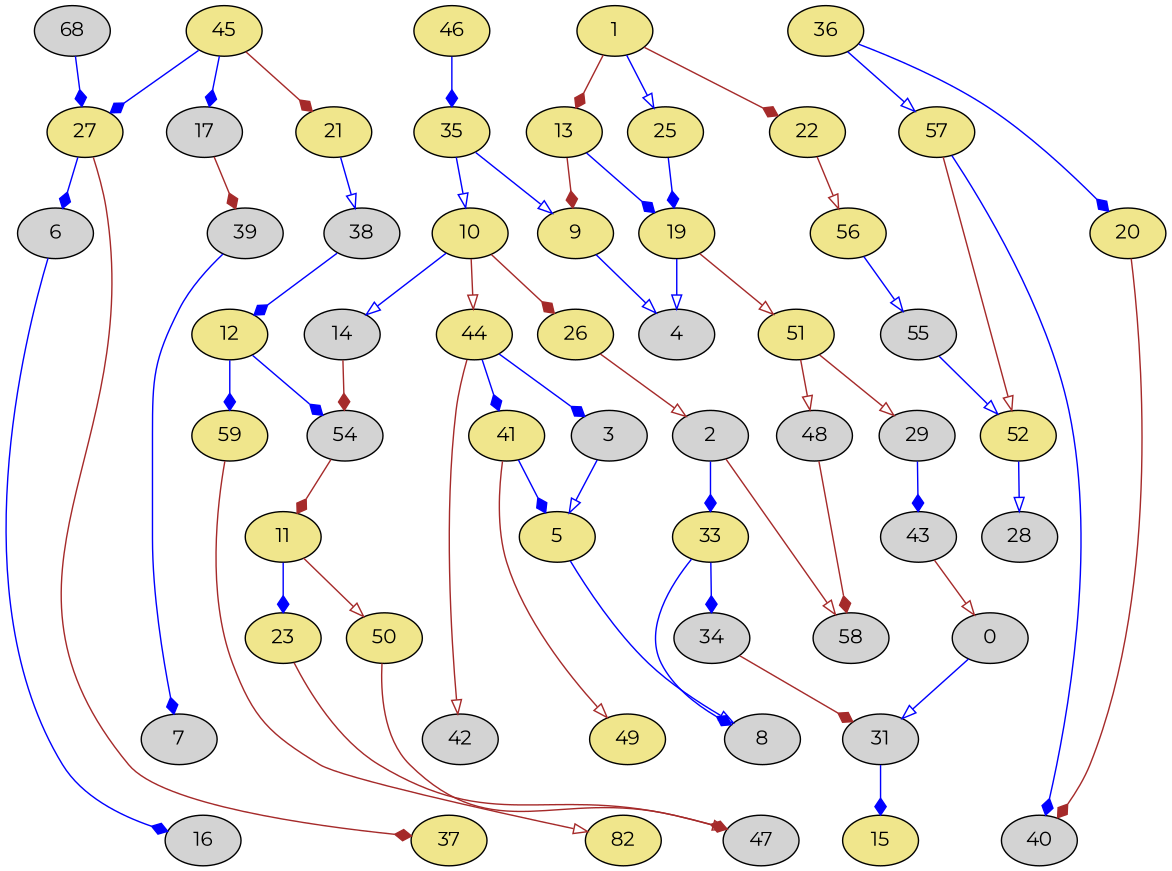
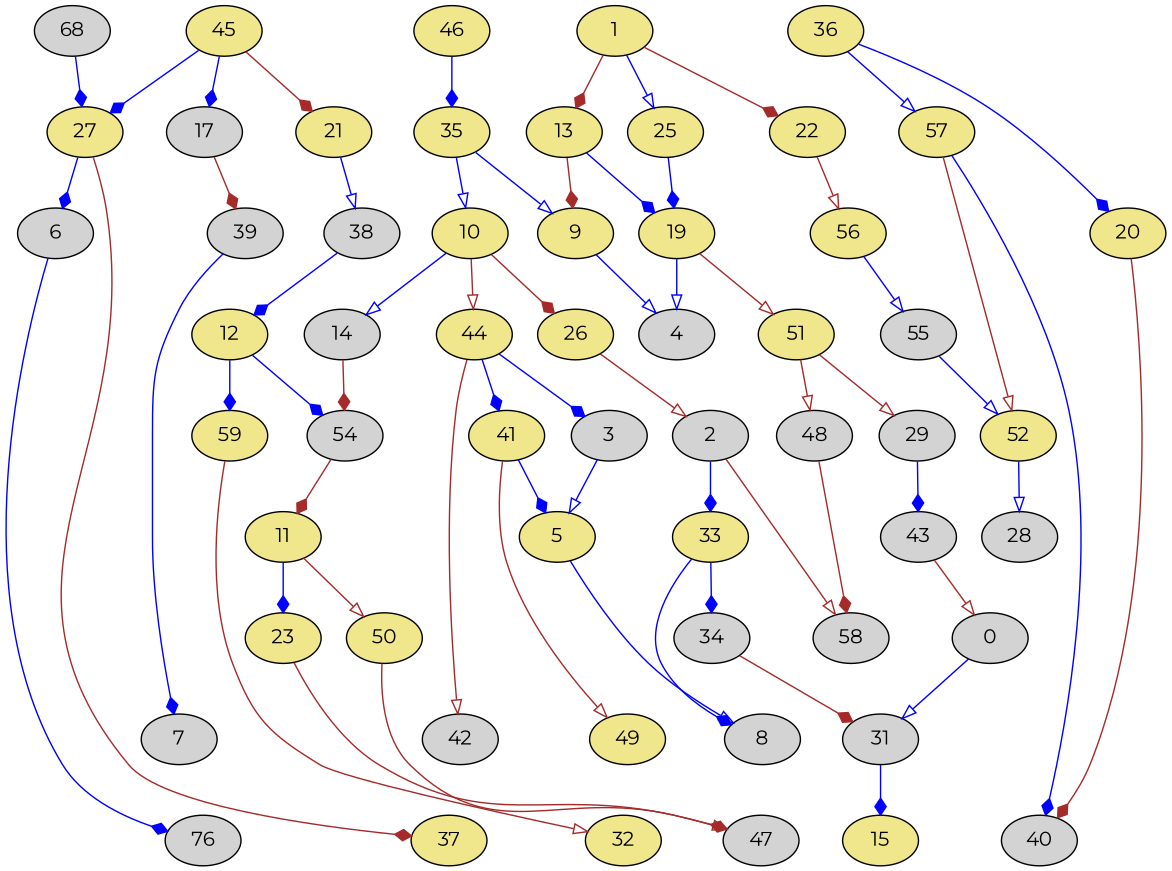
  digraph {
    fontname=Montserrat
    node [fillcolor=khaki fontname=Montserrat style=filled]
    edge [arrowhead=diamond color=blue fontname=Montserrat weight=0]
    0 [fillcolor=lightgrey]
    31 [fillcolor=lightgrey]
    15
    1
    13
    22
    25
    9
    19
    56
    4 [fillcolor=lightgrey]
    51
    55 [fillcolor=lightgrey]
    36
    20
    57
    29 [fillcolor=lightgrey]
    48 [fillcolor=lightgrey]
    52
    40 [fillcolor=lightgrey]
    43 [fillcolor=lightgrey]
    58 [fillcolor=lightgrey]
    28 [fillcolor=lightgrey]
    2 [fillcolor=lightgrey]
    33
    8 [fillcolor=lightgrey]
    34 [fillcolor=lightgrey]
    3 [fillcolor=lightgrey]
    5
    6 [fillcolor=lightgrey]
-   16 [fillcolor=lightgrey]
+   16 [fillcolor=lightgrey label=76]
    14 [fillcolor=lightgrey]
    10
    26
    44
    54 [fillcolor=lightgrey]
    41
    42 [fillcolor=lightgrey]
    11
    49
    23
    50
    47 [fillcolor=lightgrey]
    12
    59
-   32 [label=82]
+   32
    17 [fillcolor=lightgrey]
    39 [fillcolor=lightgrey]
    7 [fillcolor=lightgrey]
    n50 [fillcolor=lightgrey label=68]
    27
    37
    38 [fillcolor=lightgrey]
    21
    45
    46
    35
    0 -> 31 [arrowhead=onormal]
    31 -> 15 [weight=2]
    1 -> 13 [color=brown weight=2]
    1 -> 22 [color=brown]
    1 -> 25 [arrowhead=onormal weight=2]
    13 -> 9 [color=brown]
    13 -> 19
    22 -> 56 [arrowhead=onormal color=brown]
    25 -> 19
    9 -> 4 [arrowhead=onormal weight=1]
    19 -> 4 [arrowhead=onormal weight=2]
    19 -> 51 [arrowhead=onormal color=brown]
    56 -> 55 [arrowhead=onormal]
    51 -> 29 [arrowhead=onormal color=brown]
    51 -> 48 [arrowhead=onormal color=brown]
    55 -> 52 [arrowhead=onormal]
    36 -> 20
    36 -> 57 [arrowhead=onormal]
    20 -> 40 [color=brown]
    57 -> 52 [arrowhead=onormal color=brown]
    57 -> 40
    29 -> 43
    48 -> 58 [color=brown]
    52 -> 28 [arrowhead=onormal]
    43 -> 0 [arrowhead=onormal color=brown]
    2 -> 58 [arrowhead=onormal color=brown]
    2 -> 33 [weight=1]
    33 -> 8
    33 -> 34
    34 -> 31 [color=brown]
    3 -> 5 [arrowhead=onormal]
    5 -> 8 [arrowhead=onormal]
    6 -> 16
    14 -> 54 [color=brown]
    10 -> 14 [arrowhead=onormal]
    10 -> 26 [color=brown]
    10 -> 44 [arrowhead=onormal color=brown]
    26 -> 2 [arrowhead=onormal color=brown]
    44 -> 3
    44 -> 41
    44 -> 42 [arrowhead=onormal color=brown]
    54 -> 11 [color=brown]
    41 -> 5
    41 -> 49 [arrowhead=onormal color=brown]
    11 -> 23
    11 -> 50 [arrowhead=onormal color=brown]
    23 -> 47 [color=brown]
    50 -> 47 [arrowhead=onormal color=brown]
    12 -> 54
    12 -> 59
    59 -> 32 [arrowhead=onormal color=brown]
    17 -> 39 [color=brown]
    39 -> 7
    n50 -> 27
    27 -> 6
    27 -> 37 [color=brown]
    38 -> 12
    21 -> 38 [arrowhead=onormal]
    45 -> 17
    45 -> 27
    45 -> 21 [color=brown]
    46 -> 35 [weight=1]
    35 -> 9 [arrowhead=onormal]
    35 -> 10 [arrowhead=onormal]
  }
